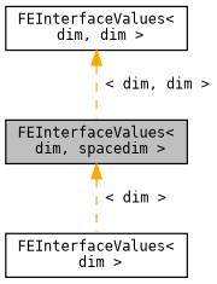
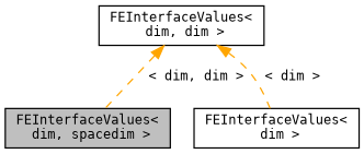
  digraph {
    fontname="DejaVu Sans Mono"
    node [color=black fillcolor=white fontname="DejaVu Sans Mono" fontsize=10 shape=record style=filled]
    edge [color=orange dir=back fontname="DejaVu Sans Mono" fontsize=10 labelfontname=Helvetica labelfontsize=10 style=dashed]
    n1 [fillcolor=grey75 fontcolor=black height=0.2 label="FEInterfaceValues\<\l dim, spacedim \>" width=0.4]
    n2 [height=0.2 label="FEInterfaceValues\<\l dim \>" width=0.4]
    n3 [height=0.2 label="FEInterfaceValues\<\l dim, dim \>" width=0.4]
-   n1 -> n2 [label=" \< dim \>"]
+   n3 -> n2 [label=" \< dim \>"]
    n3 -> n1 [label=" \< dim, dim \>"]
  }
